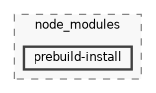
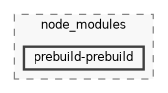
  digraph {
    compound=true
-   n1 [color=grey25 fillcolor="#f8f8f8" fontname=Helvetica fontsize=10 height=0.2 label="prebuild-install" shape=box style="filled,bold" width=0.4]
+   n1 [color=grey25 fillcolor="#f8f8f8" fontname=Helvetica fontsize=10 height=0.2 label="prebuild-prebuild" shape=box style="filled,bold" width=0.4]
    subgraph cluster_1 {
      bgcolor="#f8f8f8"
      fontname=Helvetica
      fontsize=10
      label=node_modules
      pencolor=grey50
      style="filled,dashed"
      n1
    }
  }
